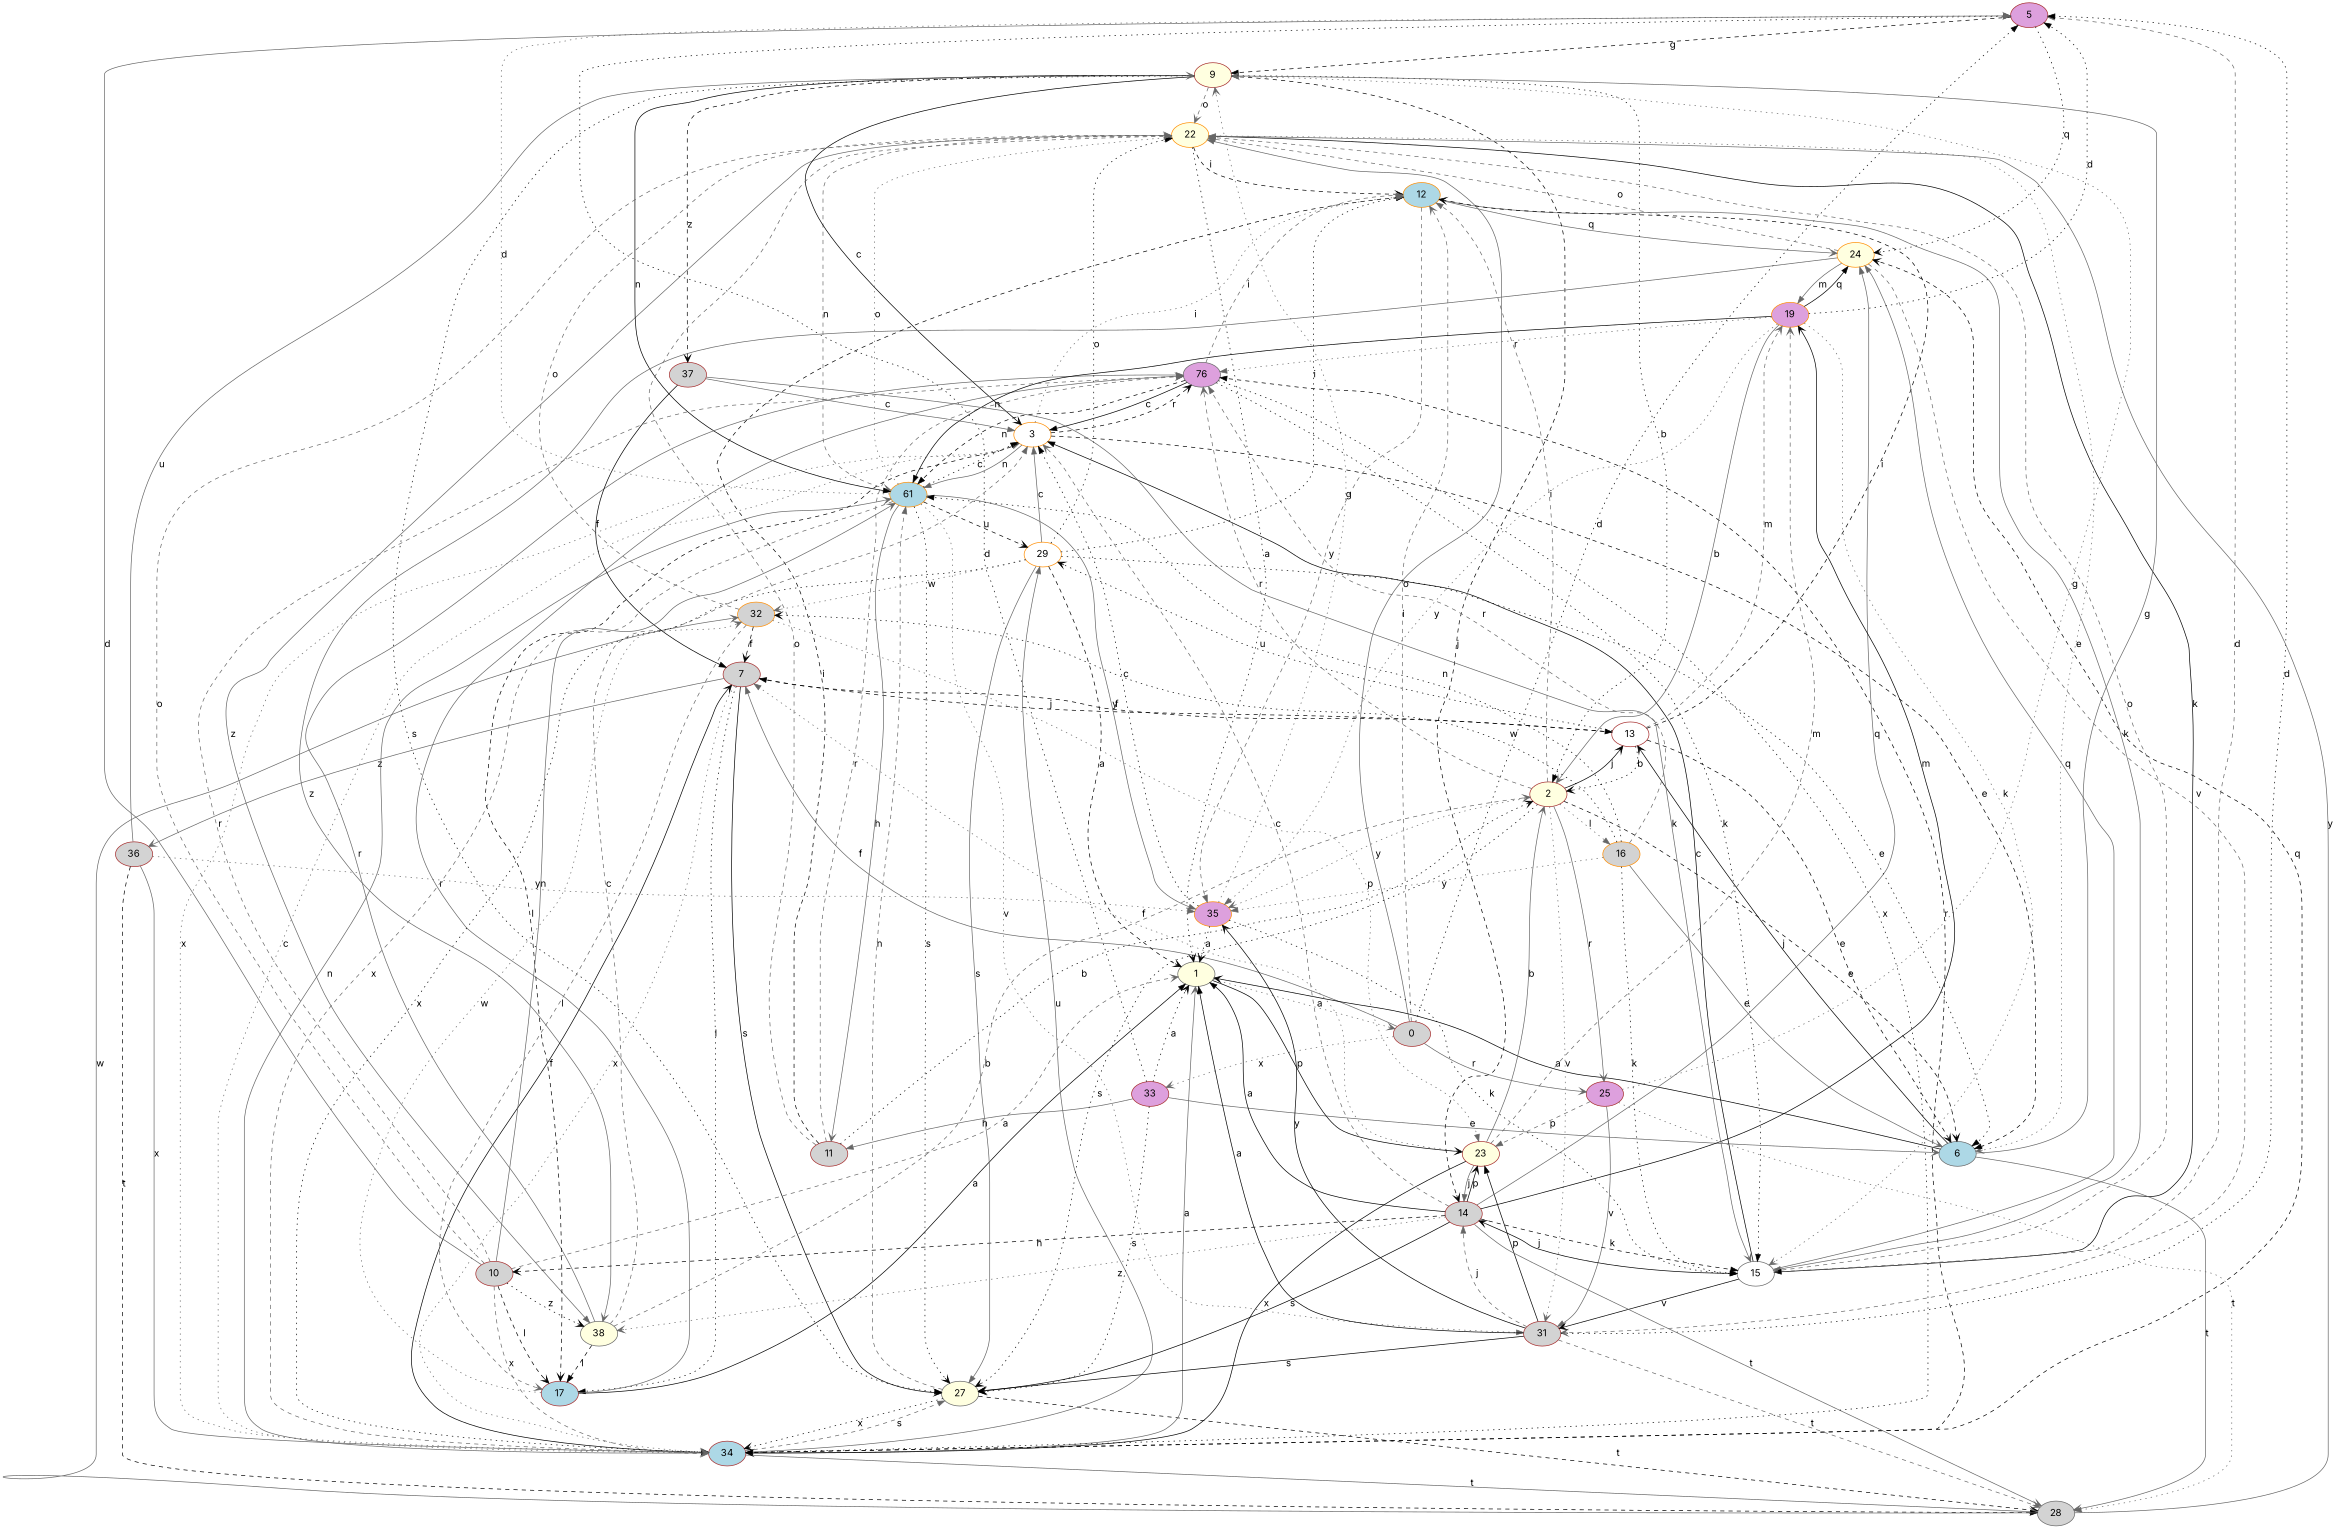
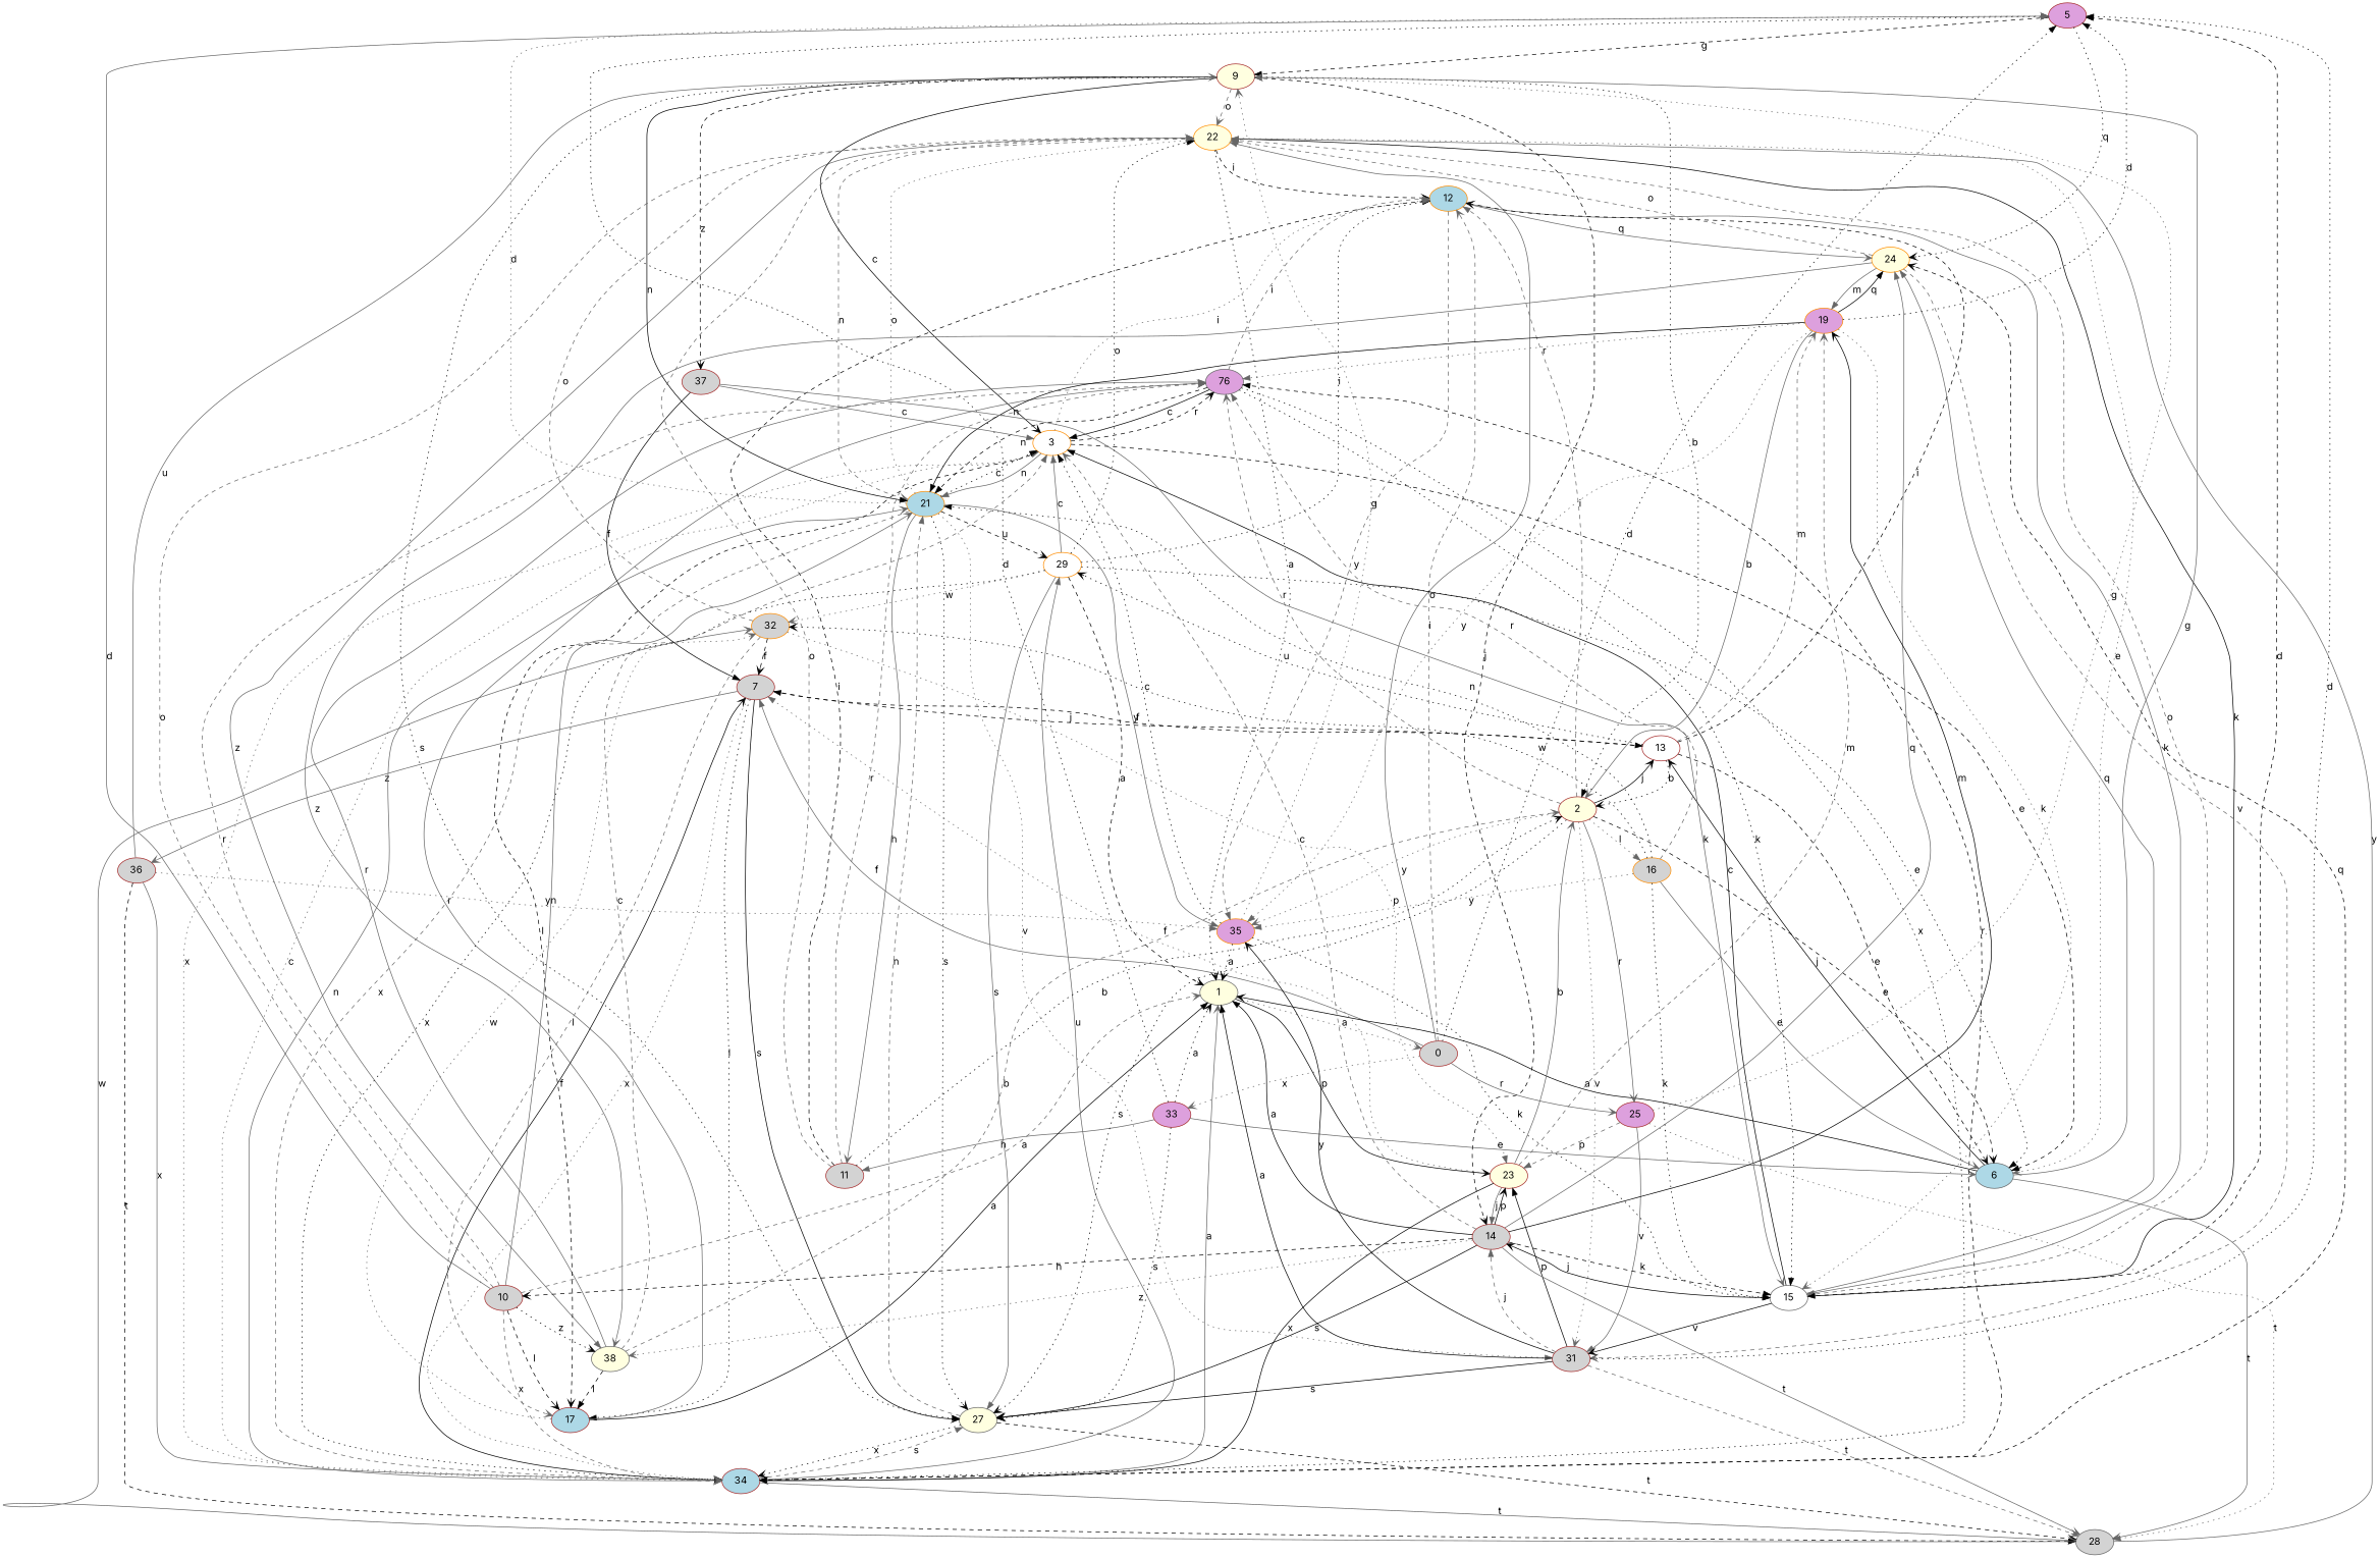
  strict digraph {
    fontname=Inter
    node [color=brown fillcolor=lightgrey fontname=Inter style=filled]
    edge [arrowhead=vee color=gray40 fontname=Inter style=solid]
    5 [fillcolor=plum]
    0
    7
    12 [color=darkorange fillcolor=lightblue]
    22 [color=darkorange fillcolor=lightyellow]
    25 [fillcolor=plum]
    33 [fillcolor=plum]
    9 [fillcolor=lightyellow]
    24 [color=darkorange fillcolor=lightyellow]
    13 [fillcolor=white]
    27 [color=gray40 fillcolor=lightyellow]
    17 [fillcolor=lightblue]
    34 [fillcolor=lightblue]
    36
    35 [color=darkorange fillcolor=plum]
    15 [color=gray40 fillcolor=white]
    1 [color=gray40 fillcolor=lightyellow]
    6 [color=gray40 fillcolor=lightblue]
-   21 [color=darkorange fillcolor=lightblue label=61]
+   21 [color=darkorange fillcolor=lightblue]
    38 [color=gray40 fillcolor=lightyellow]
    23 [fillcolor=lightyellow]
    31
    28 [color=gray40]
    11
    2 [fillcolor=lightyellow]
    14
    19 [color=darkorange fillcolor=plum]
    16 [color=darkorange]
    n29 [color=gray40 fillcolor=plum label=76]
    29 [color=darkorange fillcolor=white]
    32 [color=darkorange]
    3 [color=darkorange fillcolor=white]
    37
    10
    5 -> 9 [arrowhead=normal color=black label=g style=dashed]
    5 -> 24 [color=black label=q style=dotted]
    0 -> 5 [arrowhead=normal color=black label=d style=dotted]
    0 -> 7 [arrowhead=normal label=f]
    0 -> 12 [label=i style=dashed]
    0 -> 22 [arrowhead=normal label=o]
    0 -> 25 [label=r]
    0 -> 33 [label=x style=dotted]
    7 -> 13 [arrowhead=normal color=black label=j style=dashed]
    7 -> 27 [color=black label=s]
    7 -> 17 [arrowhead=normal color=black label=l style=dotted]
    7 -> 34 [label=x style=dotted]
    7 -> 36 [label=z]
    12 -> 24 [label=q]
    12 -> 35 [arrowhead=normal label=y style=dashed]
    12 -> 15 [arrowhead=normal label=k]
    22 -> 12 [color=black label=i style=dashed]
    22 -> 15 [arrowhead=normal color=black label=k]
    22 -> 1 [color=black label=a style=dotted]
    22 -> 6 [label=e style=dotted]
    22 -> 21 [label=n style=dashed]
    22 -> 38 [arrowhead=normal label=z]
    25 -> 9 [arrowhead=normal label=g style=dotted]
    25 -> 23 [arrowhead=normal label=p style=dashed]
    25 -> 31 [arrowhead=normal label=v]
    25 -> 28 [arrowhead=normal label=t style=dotted]
    33 -> 5 [arrowhead=normal color=black label=d style=dotted]
    33 -> 27 [color=black label=s style=dotted]
    33 -> 1 [color=black label=a style=dotted]
    33 -> 6 [label=e]
    33 -> 11 [arrowhead=normal label=h]
    9 -> 22 [label=o style=dashed]
    9 -> 27 [arrowhead=normal color=black label=s style=dotted]
    9 -> 21 [arrowhead=normal color=black label=n]
    9 -> 2 [arrowhead=normal color=black label=b style=dotted]
    9 -> 14 [color=black label=j style=dashed]
    9 -> 3 [color=black label=c]
    9 -> 37 [color=black label=z style=dashed]
    24 -> 22 [arrowhead=normal label=o style=dashed]
    24 -> 38 [label=z]
    24 -> 31 [label=v style=dashed]
    24 -> 19 [arrowhead=normal label=m]
    13 -> 7 [arrowhead=normal color=black label=f style=dashed]
    13 -> 12 [color=black label=i style=dashed]
    13 -> 6 [color=black label=e style=dashed]
    13 -> 2 [color=black label=b style=dotted]
    13 -> 19 [label=m style=dashed]
    13 -> 29 [color=black label=u style=dotted]
    27 -> 34 [color=black label=x style=dotted]
    27 -> 21 [arrowhead=normal label=n style=dashed]
    27 -> 28 [color=black label=t style=dashed]
    17 -> 1 [arrowhead=normal color=black label=a]
    17 -> n29 [label=r]
    17 -> 32 [label=w style=dotted]
    34 -> 7 [color=black label=f]
    34 -> 24 [color=black label=q style=dashed]
    34 -> 27 [arrowhead=normal label=s style=dashed]
    34 -> 1 [label=a]
    34 -> 21 [label=n]
    34 -> 28 [label=t]
    34 -> n29 [arrowhead=normal color=black label=r style=dashed]
    34 -> 29 [arrowhead=normal label=u]
    34 -> 3 [arrowhead=normal label=c style=dotted]
    36 -> 9 [label=u]
    36 -> 34 [label=x]
    36 -> 35 [arrowhead=normal label=y style=dotted]
    36 -> 28 [arrowhead=normal color=black label=t style=dashed]
    35 -> 9 [label=g style=dotted]
    35 -> 15 [arrowhead=normal color=black label=k style=dotted]
    35 -> 1 [color=black label=a style=dotted]
    35 -> 3 [arrowhead=normal color=black label=c style=dotted]
-   15 -> 5 [arrowhead=normal label=d style=dashed]
+   15 -> 5 [arrowhead=normal color=black label=d style=dashed]
    15 -> 22 [arrowhead=normal label=o style=dashed]
    15 -> 24 [arrowhead=normal label=q]
    15 -> 31 [color=black label=v]
    15 -> 14 [color=black label=j]
    15 -> 3 [arrowhead=normal color=black label=c]
    1 -> 0 [label=a style=dotted]
    1 -> 23 [color=black label=p]
    6 -> 9 [label=g]
    6 -> 13 [color=black label=j]
    6 -> 1 [color=black label=a]
    6 -> 28 [label=t]
    21 -> 5 [arrowhead=normal label=d style=dotted]
    21 -> 22 [label=o style=dotted]
    21 -> 27 [color=black label=s style=dotted]
    21 -> 34 [arrowhead=normal label=x style=dashed]
    21 -> 35 [arrowhead=normal label=y]
    21 -> 31 [arrowhead=normal label=v style=dotted]
    21 -> 11 [label=h]
    21 -> 29 [color=black label=u style=dashed]
    21 -> 3 [arrowhead=normal color=black label=c style=dotted]
    38 -> 17 [arrowhead=normal color=black label=l style=dashed]
    38 -> 2 [label=b style=dashed]
    38 -> n29 [arrowhead=normal label=r]
    38 -> 3 [arrowhead=normal label=c style=dashed]
    23 -> 7 [arrowhead=normal label=f style=dotted]
    23 -> 34 [color=black label=x]
    23 -> 2 [label=b]
    23 -> 14 [arrowhead=normal label=j]
    23 -> 19 [label=m style=dashed]
    31 -> 5 [arrowhead=normal color=black label=d style=dotted]
    31 -> 27 [color=black label=s]
    31 -> 35 [color=black label=y]
    31 -> 1 [arrowhead=normal color=black label=a]
    31 -> 23 [arrowhead=normal color=black label=p]
    31 -> 28 [label=t style=dashed]
    31 -> 14 [arrowhead=normal label=j style=dashed]
    28 -> 22 [arrowhead=normal label=y]
    28 -> 32 [label=w]
    11 -> 12 [arrowhead=normal color=black label=i style=dashed]
    11 -> 22 [label=o style=dashed]
    11 -> 2 [color=black label=b style=dotted]
    11 -> n29 [label=r style=dashed]
    2 -> 12 [arrowhead=normal label=i style=dashed]
    2 -> 25 [label=r]
    2 -> 13 [color=black label=j]
    2 -> 27 [color=black label=s style=dotted]
    2 -> 35 [label=y style=dotted]
    2 -> 6 [color=black label=e style=dashed]
    2 -> 31 [label=v style=dotted]
    2 -> 16 [arrowhead=normal label=l style=dotted]
    2 -> n29 [label=r style=dashed]
    14 -> 24 [arrowhead=normal label=q]
    14 -> 27 [color=black label=s]
    14 -> 15 [arrowhead=normal color=black label=k style=dashed]
    14 -> 1 [arrowhead=normal color=black label=a]
    14 -> 38 [label=z style=dotted]
    14 -> 23 [color=black label=p]
    14 -> 28 [label=t]
    14 -> 19 [color=black label=m]
    14 -> 3 [label=c style=dashed]
    14 -> 10 [color=black label=h style=dashed]
    19 -> 5 [arrowhead=normal color=black label=d style=dotted]
    19 -> 24 [arrowhead=normal color=black label=q]
    19 -> 35 [arrowhead=normal label=y style=dotted]
    19 -> 15 [label=k style=dotted]
    19 -> 21 [arrowhead=normal color=black label=n]
    19 -> 2 [label=b]
    19 -> n29 [arrowhead=normal label=r style=dotted]
    16 -> 35 [arrowhead=normal label=y style=dotted]
    16 -> 15 [arrowhead=normal color=black label=k style=dotted]
    16 -> 6 [label=e]
    16 -> 21 [arrowhead=normal color=black label=n style=dotted]
    16 -> n29 [arrowhead=normal label=r style=dashed]
    16 -> 32 [color=black label=w style=dotted]
    n29 -> 12 [arrowhead=normal label=i style=dashed]
    n29 -> 34 [arrowhead=normal color=black label=x style=dotted]
    n29 -> 15 [arrowhead=normal color=black label=k style=dotted]
    n29 -> 21 [arrowhead=normal color=black label=n style=dashed]
    n29 -> 3 [arrowhead=normal color=black label=c]
    29 -> 12 [arrowhead=normal color=black label=i style=dotted]
    29 -> 22 [arrowhead=normal color=black label=o style=dotted]
    29 -> 27 [arrowhead=normal label=s]
    29 -> 34 [arrowhead=normal color=black label=x style=dotted]
    29 -> 1 [color=black label=a style=dashed]
    29 -> 6 [arrowhead=normal color=black label=e style=dotted]
    29 -> 32 [label=w style=dotted]
    29 -> 3 [arrowhead=normal label=c]
    32 -> 7 [color=black label=f style=dashed]
    32 -> 22 [label=o style=dashed]
    32 -> 17 [label=l style=dashed]
    32 -> 23 [arrowhead=normal label=p style=dotted]
    3 -> 12 [arrowhead=normal label=i style=dotted]
    3 -> 17 [color=black label=l style=dashed]
    3 -> 34 [label=x style=dotted]
    3 -> 6 [arrowhead=normal color=black label=e style=dashed]
    3 -> 21 [arrowhead=normal label=n]
    3 -> n29 [color=black label=r style=dashed]
    37 -> 7 [arrowhead=normal color=black label=f]
    37 -> 15 [label=k]
    37 -> 3 [arrowhead=normal label=c]
    10 -> 5 [label=d]
    10 -> 22 [arrowhead=normal label=o style=dashed]
    10 -> 17 [color=black label=l style=dashed]
    10 -> 34 [label=x style=dashed]
    10 -> 1 [label=a style=dashed]
    10 -> 21 [label=n]
    10 -> 38 [color=black label=z style=dotted]
    10 -> n29 [arrowhead=normal label=r style=dashed]
  }
